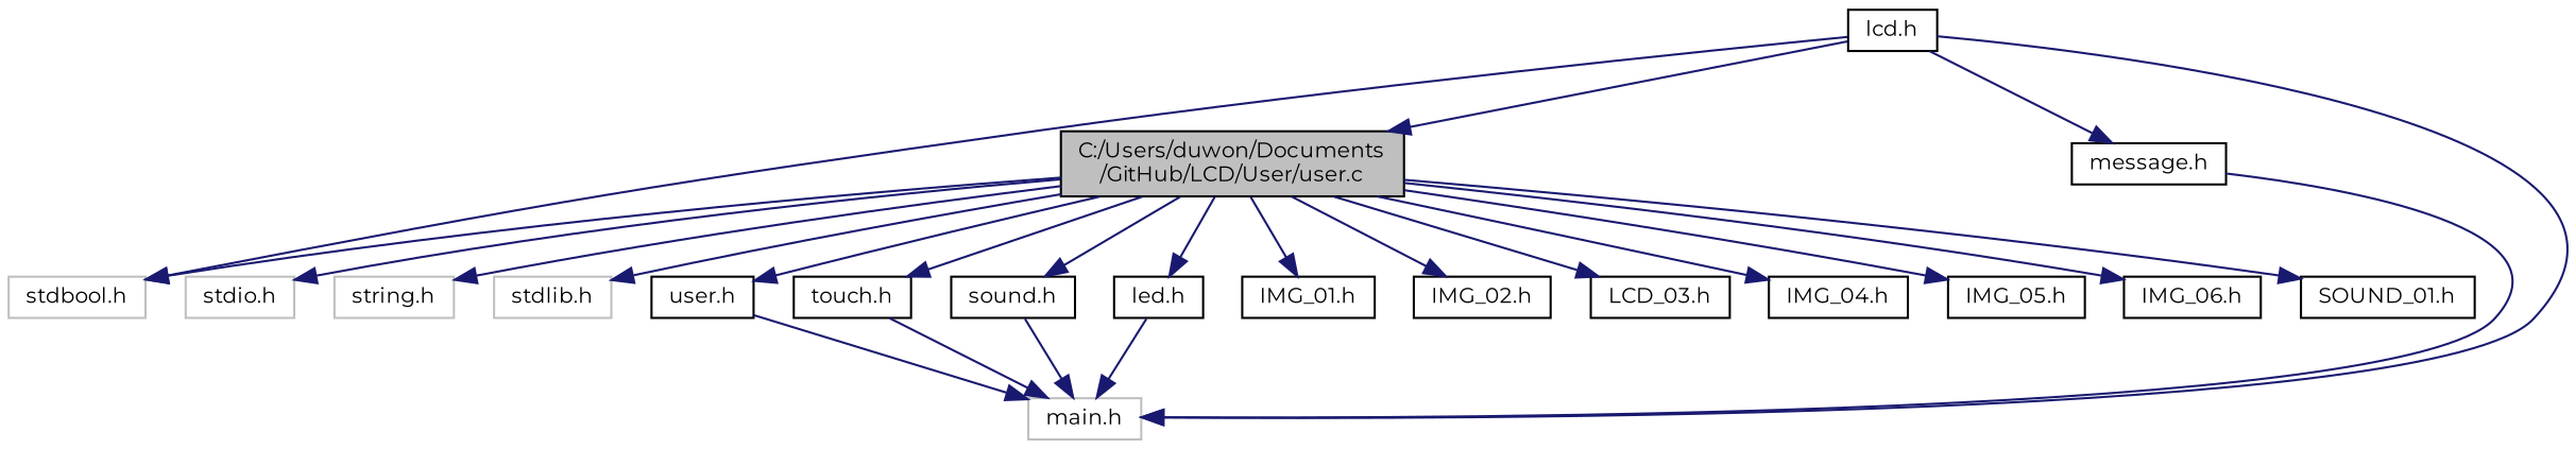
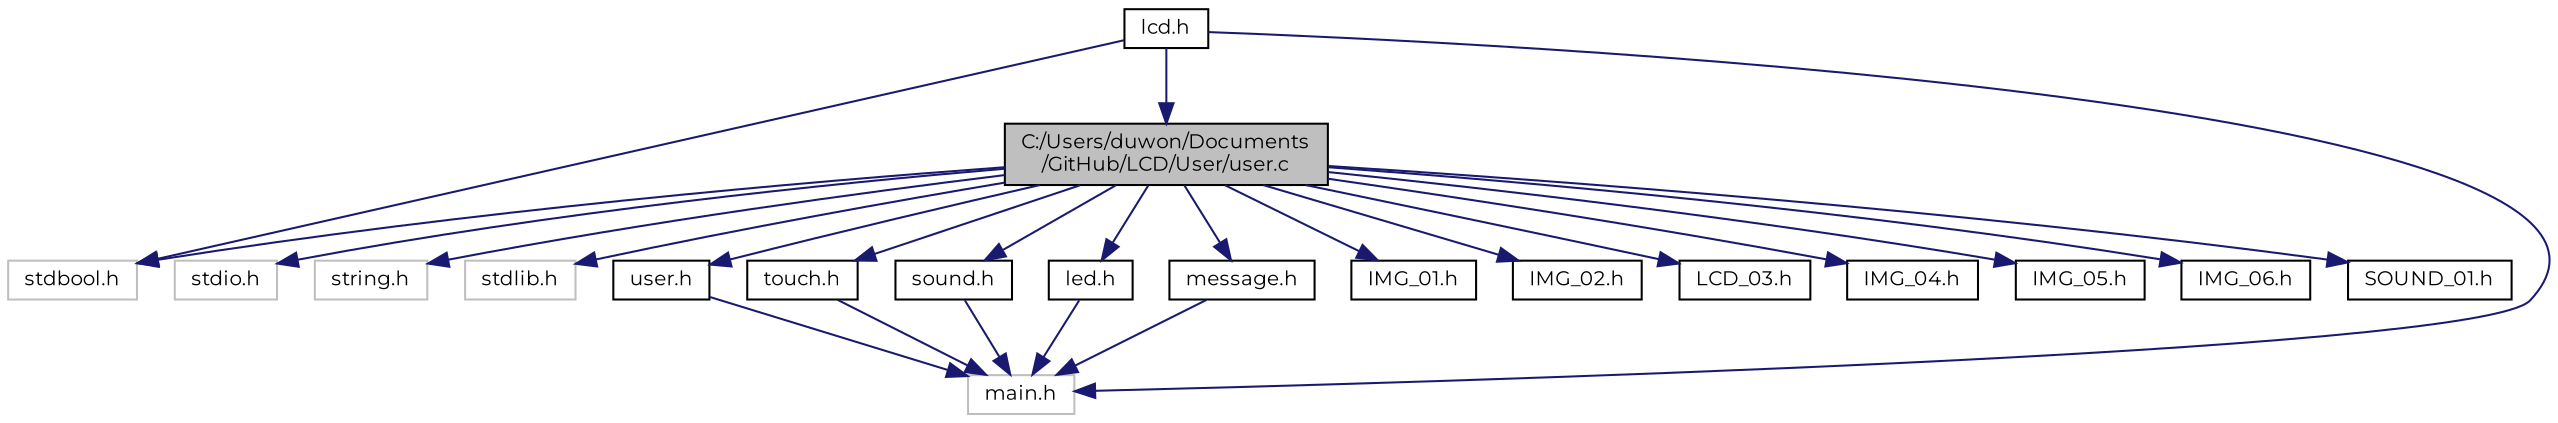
  digraph {
    fontname=Montserrat
    node [color=black fillcolor=white fontname=Montserrat fontsize=10 shape=record style=filled]
    edge [color=midnightblue fontname=Montserrat fontsize=10 labelfontname=Helvetica labelfontsize=10 style=solid]
    n1 [fillcolor=grey75 fontcolor=black height=0.2 label="C:/Users/duwon/Documents\l/GitHub/LCD/User/user.c" width=0.4]
    n2 [color=grey75 height=0.2 label="stdio.h" width=0.4]
    n3 [color=grey75 height=0.2 label="string.h" width=0.4]
    n4 [color=grey75 height=0.2 label="stdlib.h" width=0.4]
    n5 [color=grey75 height=0.2 label="stdbool.h" width=0.4]
    n6 [height=0.2 label="user.h" width=0.4]
    n7 [height=0.2 label="touch.h" width=0.4]
    n8 [height=0.2 label="sound.h" width=0.4]
    n9 [height=0.2 label="led.h" width=0.4]
    n10 [height=0.2 label="message.h" width=0.4]
    n11 [height=0.2 label="IMG_01.h" width=0.4]
    n12 [height=0.2 label="IMG_02.h" width=0.4]
    n13 [height=0.2 label="LCD_03.h" width=0.4]
    n14 [height=0.2 label="IMG_04.h" width=0.4]
    n15 [height=0.2 label="IMG_05.h" width=0.4]
    n16 [height=0.2 label="IMG_06.h" width=0.4]
    n17 [height=0.2 label="SOUND_01.h" width=0.4]
    n18 [color=grey75 height=0.2 label="main.h" width=0.4]
    n19 [height=0.2 label="lcd.h" width=0.4]
    n1 -> n2
    n1 -> n3
    n1 -> n4
    n1 -> n5
    n1 -> n6
    n1 -> n7
    n1 -> n8
    n1 -> n9
-   n19 -> n10
+   n1 -> n10
    n1 -> n11
    n1 -> n12
    n1 -> n13
    n1 -> n14
    n1 -> n15
    n1 -> n16
    n1 -> n17
    n6 -> n18
    n7 -> n18
    n8 -> n18
    n9 -> n18
    n10 -> n18
    n19 -> n1
    n19 -> n5
    n19 -> n18
  }
